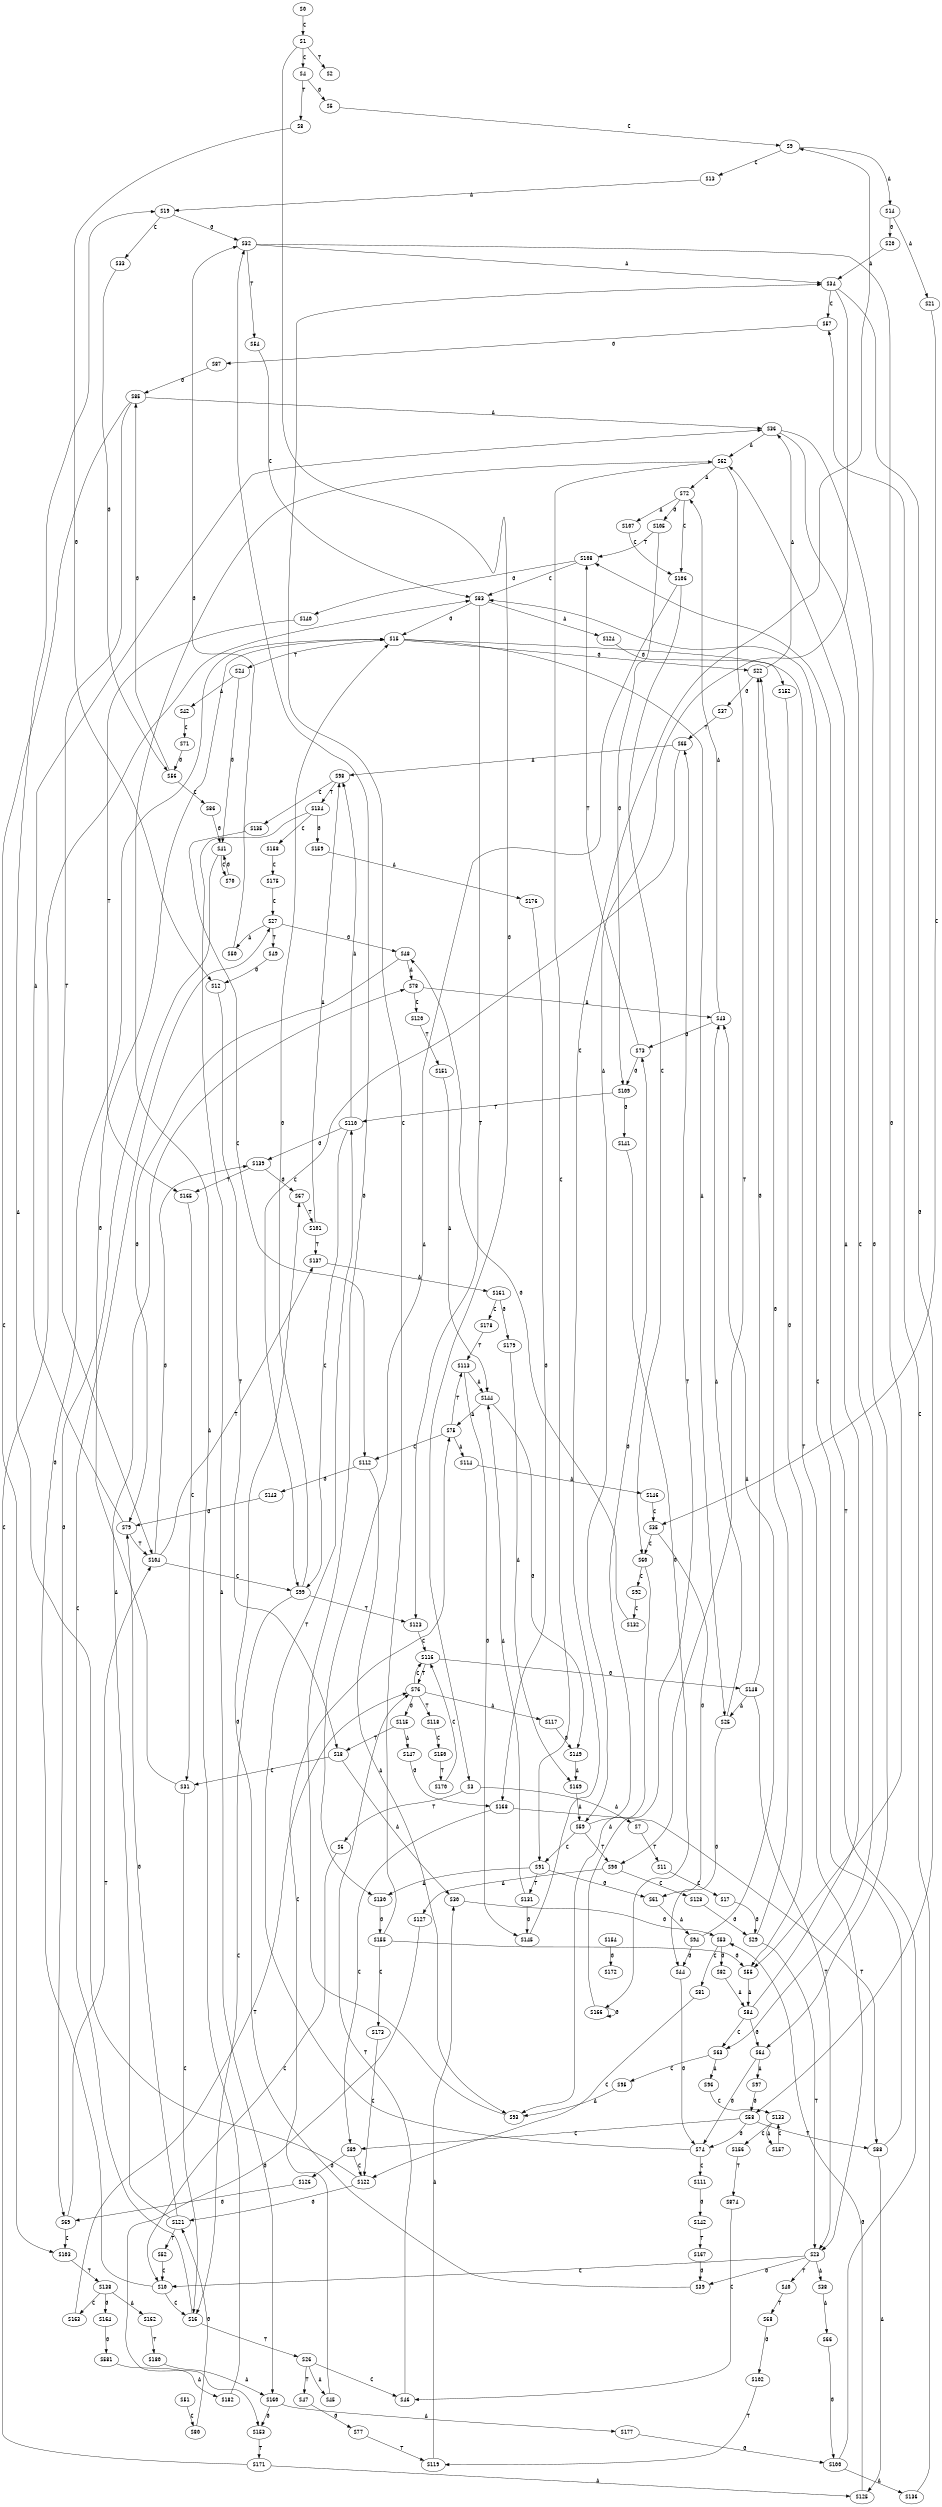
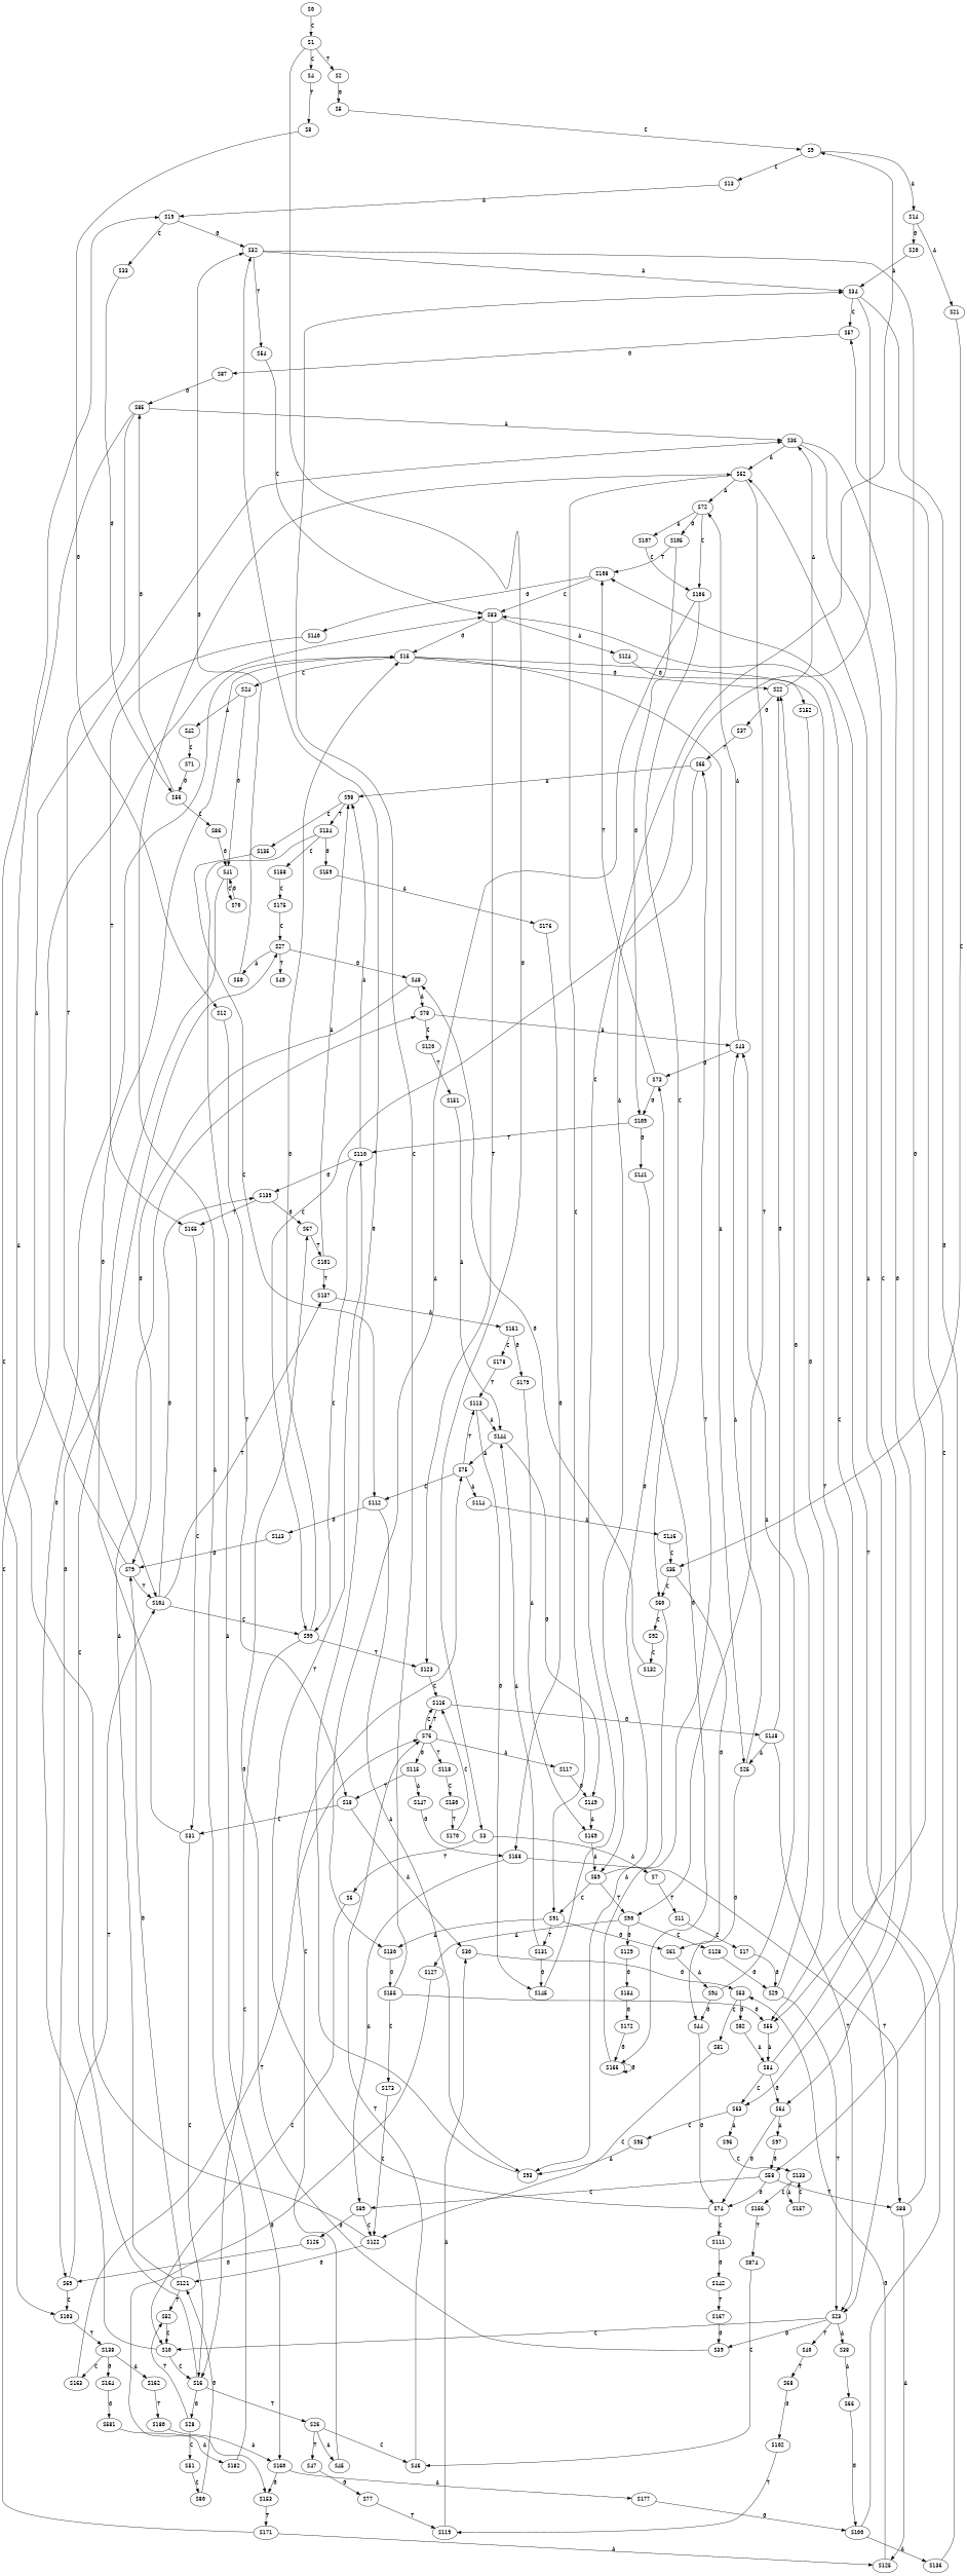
  strict digraph {
    fontname="DejaVu Sans Mono"
    node [fontname="DejaVu Sans Mono"]
    edge [fontname="DejaVu Sans Mono"]
    S0
    S1
    S2
    S3
    S4
    S5
    S6
    S7
    S8
    S9
    S10
    S11
    S12
    S13
    S14
    S15
    S16
    S17
    S18
    S19
    S20
    S21
    S22
    S23
    S24
    S25
    S26
    S27
+   S28
    S29
    S30
    S31
    S32
    S33
    S34
    S35
    S36
    S37
    S38
    S39
    S40
    S41
    S42
    S43
    S44
    S45
    S46
    S47
    S48
    S49
    S50
    S51
    S52
    S53
    S54
    S55
    S56
    S57
    S58
    S59
    S60
    S61
    S62
    S63
    S64
    S65
    S66
    S67
    S68
    S69
    S70
    S71
    S72
    S73
    S74
    S75
    S76
    S77
    S78
    S79
    S80
    S81
    S82
    S83
    S84
    S85
    S86
    S87
    S88
    S89
    S90
    S91
    S92
    S93
    S94
    S95
    S96
    S97
    S98
    S99
    S100
    S101
    S102
    S103
    S104
    S105
    S106
    S107
    S108
    S109
    S110
    S111
    S112
    S113
    S114
    S115
    S116
    S117
    S118
    S119
    S120
    S121
    S122
    S123
    S124
    S125
    S126
    S127
    S128
+   S129
    S130
    S131
    S132
    S133
    S134
    S135
    S136
    S137
    S138
    S139
    S140
    S141
    S142
    S143
    S144
    S145
    S146
    S147
    S148
    S149
    S150
    S151
    S152
    S153
    S154
    S155
    S156
    S157
    S158
    S159
    S160
    S161
    S162
    S163
    S164
    S165
    S166
    S167
    S168
    S169
    S170
    S171
    S172
    S173
    n175 [label=S874]
    S175
    S176
    S177
    S178
    S179
    S180
    n182 [label=S581]
    S182
    S0 -> S1 [label=C]
    S1 -> S2 [label=T]
    S1 -> S3 [label=G]
    S1 -> S4 [label=C]
-   S4 -> S5 [label=G]
+   S2 -> S5 [label=G]
    S3 -> S6 [label=T]
    S3 -> S7 [label=A]
    S4 -> S8 [label=T]
    S5 -> S9 [label=C]
    S6 -> S10 [label=C]
    S7 -> S11 [label=T]
    S8 -> S12 [label=G]
    S9 -> S13 [label=C]
    S9 -> S14 [label=A]
    S10 -> S15 [label=G]
    S10 -> S16 [label=C]
    S11 -> S17 [label=C]
    S12 -> S18 [label=T]
    S13 -> S19 [label=A]
    S14 -> S20 [label=G]
    S14 -> S21 [label=A]
    S15 -> S22 [label=G]
    S15 -> S23 [label=T]
-   S15 -> S24 [label=T]
+   S15 -> S24 [label=C]
    S15 -> S25 [label=A]
    S16 -> S26 [label=T]
    S16 -> S27 [label=C]
+   S16 -> S28 [label=G]
    S17 -> S29 [label=G]
    S18 -> S30 [label=A]
    S18 -> S31 [label=C]
    S19 -> S32 [label=G]
    S19 -> S33 [label=C]
    S20 -> S34 [label=A]
    S21 -> S35 [label=C]
    S22 -> S36 [label=A]
    S22 -> S37 [label=G]
    S23 -> S10 [label=C]
    S23 -> S38 [label=A]
    S23 -> S39 [label=G]
    S23 -> S40 [label=T]
    S24 -> S41 [label=G]
    S24 -> S42 [label=A]
    S25 -> S43 [label=A]
    S25 -> S44 [label=G]
    S26 -> S45 [label=A]
    S26 -> S46 [label=C]
    S26 -> S47 [label=T]
    S27 -> S48 [label=G]
    S27 -> S49 [label=T]
    S27 -> S50 [label=A]
+   S28 -> S51 [label=C]
+   S28 -> S52 [label=T]
    S29 -> S22 [label=G]
    S29 -> S23 [label=T]
    S30 -> S53 [label=G]
    S31 -> S15 [label=G]
    S31 -> S16 [label=C]
    S32 -> S34 [label=A]
    S32 -> S54 [label=T]
    S32 -> S55 [label=G]
    S33 -> S56 [label=G]
    S34 -> S57 [label=C]
    S34 -> S58 [label=G]
    S34 -> S59 [label=A]
    S35 -> S60 [label=C]
    S35 -> S61 [label=G]
    S36 -> S62 [label=A]
    S36 -> S63 [label=C]
    S36 -> S64 [label=G]
    S37 -> S65 [label=T]
    S38 -> S66 [label=A]
    S39 -> S67 [label=G]
    S40 -> S68 [label=T]
    S41 -> S69 [label=G]
    S41 -> S70 [label=C]
    S42 -> S71 [label=C]
    S43 -> S72 [label=A]
    S43 -> S73 [label=G]
    S44 -> S74 [label=G]
    S45 -> S75 [label=C]
    S46 -> S76 [label=T]
    S47 -> S77 [label=G]
    S48 -> S78 [label=A]
    S48 -> S79 [label=G]
-   S49 -> S12 [label=G]
    S50 -> S32 [label=G]
    S51 -> S80 [label=C]
    S52 -> S10 [label=C]
    S53 -> S81 [label=C]
    S53 -> S82 [label=G]
    S54 -> S83 [label=C]
    S55 -> S84 [label=A]
    S56 -> S85 [label=G]
    S56 -> S86 [label=C]
    S57 -> S87 [label=G]
    S58 -> S74 [label=G]
    S58 -> S88 [label=T]
    S58 -> S89 [label=C]
    S59 -> S73 [label=G]
    S59 -> S90 [label=T]
    S59 -> S91 [label=C]
    S60 -> S92 [label=C]
    S60 -> S93 [label=A]
    S61 -> S94 [label=A]
    S62 -> S72 [label=A]
    S62 -> S90 [label=T]
    S62 -> S91 [label=C]
    S63 -> S95 [label=C]
    S63 -> S96 [label=A]
    S64 -> S74 [label=G]
    S64 -> S97 [label=A]
    S65 -> S98 [label=A]
    S65 -> S99 [label=C]
    S66 -> S100 [label=G]
    S67 -> S101 [label=T]
    S68 -> S102 [label=G]
    S69 -> S103 [label=C]
    S69 -> S104 [label=T]
    S70 -> S41 [label=G]
    S71 -> S56 [label=G]
    S72 -> S105 [label=G]
    S72 -> S106 [label=C]
    S72 -> S107 [label=A]
    S73 -> S108 [label=T]
    S73 -> S109 [label=G]
    S74 -> S110 [label=T]
    S74 -> S111 [label=C]
    S75 -> S112 [label=C]
    S75 -> S113 [label=T]
    S75 -> S114 [label=A]
    S76 -> S115 [label=G]
    S76 -> S116 [label=C]
    S76 -> S117 [label=A]
    S76 -> S118 [label=T]
    S77 -> S119 [label=T]
    S78 -> S43 [label=A]
    S78 -> S120 [label=C]
    S79 -> S36 [label=A]
    S79 -> S104 [label=T]
    S80 -> S121 [label=G]
    S81 -> S122 [label=C]
    S82 -> S84 [label=A]
    S83 -> S15 [label=G]
    S83 -> S123 [label=T]
    S83 -> S124 [label=A]
    S84 -> S62 [label=A]
    S84 -> S63 [label=C]
    S84 -> S64 [label=G]
    S85 -> S36 [label=A]
    S85 -> S103 [label=C]
    S85 -> S104 [label=T]
    S86 -> S41 [label=G]
    S87 -> S85 [label=G]
    S88 -> S83 [label=C]
    S88 -> S125 [label=A]
    S89 -> S122 [label=C]
    S89 -> S126 [label=G]
    S90 -> S127 [label=A]
    S90 -> S128 [label=C]
+   S90 -> S129 [label=G]
    S91 -> S61 [label=G]
    S91 -> S130 [label=A]
    S91 -> S131 [label=T]
    S92 -> S132 [label=C]
    S93 -> S32 [label=G]
    S94 -> S43 [label=A]
    S94 -> S44 [label=G]
    S95 -> S93 [label=A]
    S96 -> S133 [label=C]
    S97 -> S58 [label=G]
    S98 -> S134 [label=T]
    S98 -> S135 [label=C]
    S99 -> S15 [label=G]
    S99 -> S16 [label=C]
    S99 -> S123 [label=T]
    S100 -> S108 [label=T]
    S100 -> S136 [label=A]
    S101 -> S98 [label=A]
    S101 -> S137 [label=T]
    S102 -> S119 [label=T]
    S103 -> S138 [label=T]
    S104 -> S99 [label=C]
    S104 -> S137 [label=T]
    S104 -> S139 [label=G]
    S105 -> S108 [label=T]
    S105 -> S109 [label=G]
    S106 -> S60 [label=C]
    S106 -> S130 [label=A]
    S107 -> S106 [label=C]
    S108 -> S83 [label=C]
    S108 -> S140 [label=G]
    S109 -> S110 [label=T]
    S109 -> S141 [label=G]
    S110 -> S98 [label=A]
    S110 -> S99 [label=C]
    S110 -> S139 [label=G]
    S111 -> S142 [label=G]
    S112 -> S93 [label=A]
    S112 -> S143 [label=G]
    S113 -> S144 [label=A]
    S113 -> S145 [label=G]
    S114 -> S146 [label=A]
    S115 -> S18 [label=T]
    S115 -> S147 [label=A]
    S116 -> S76 [label=T]
    S116 -> S148 [label=G]
    S117 -> S149 [label=G]
    S118 -> S150 [label=C]
    S119 -> S30 [label=A]
    S120 -> S151 [label=T]
    S121 -> S52 [label=T]
    S121 -> S78 [label=A]
    S121 -> S79 [label=G]
    S122 -> S19 [label=A]
    S122 -> S121 [label=G]
    S123 -> S116 [label=C]
    S124 -> S152 [label=G]
    S125 -> S53 [label=G]
    S126 -> S69 [label=G]
    S127 -> S153 [label=G]
    S128 -> S29 [label=G]
+   S129 -> S154 [label=G]
    S130 -> S155 [label=G]
    S131 -> S144 [label=A]
    S131 -> S145 [label=G]
    S132 -> S48 [label=G]
    S133 -> S156 [label=C]
    S133 -> S157 [label=A]
    S134 -> S158 [label=C]
    S134 -> S159 [label=G]
    S134 -> S160 [label=A]
    S135 -> S112 [label=C]
    S136 -> S57 [label=C]
    S137 -> S161 [label=A]
    S138 -> S162 [label=A]
    S138 -> S163 [label=C]
    S138 -> S164 [label=G]
    S139 -> S67 [label=G]
    S139 -> S165 [label=T]
    S140 -> S165 [label=T]
    S141 -> S166 [label=G]
    S142 -> S167 [label=T]
    S143 -> S79 [label=G]
    S144 -> S75 [label=A]
    S144 -> S149 [label=G]
    S145 -> S9 [label=C]
    S146 -> S35 [label=C]
    S147 -> S168 [label=G]
    S148 -> S22 [label=G]
    S148 -> S23 [label=T]
    S148 -> S25 [label=A]
    S149 -> S169 [label=A]
    S150 -> S170 [label=T]
    S151 -> S144 [label=A]
    S152 -> S55 [label=G]
    S153 -> S171 [label=T]
    S154 -> S172 [label=G]
    S155 -> S34 [label=C]
    S155 -> S55 [label=G]
    S155 -> S173 [label=C]
    S156 -> n175 [label=T]
    S157 -> S133 [label=C]
    S158 -> S175 [label=C]
    S159 -> S176 [label=A]
    S160 -> S153 [label=G]
    S160 -> S177 [label=A]
    S161 -> S178 [label=C]
    S161 -> S179 [label=G]
    S162 -> S180 [label=T]
    S163 -> S76 [label=T]
    S164 -> n182 [label=G]
    S165 -> S31 [label=C]
    S166 -> S65 [label=T]
    S166 -> S166 [label=G]
    S167 -> S39 [label=G]
    S168 -> S88 [label=T]
-   S168 -> S89 [label=C]
+   S168 -> S89 [label=A]
    S169 -> S59 [label=A]
    S170 -> S116 [label=C]
    S171 -> S83 [label=C]
    S171 -> S125 [label=A]
+   S172 -> S166 [label=G]
    S173 -> S122 [label=C]
    n175 -> S46 [label=C]
    S175 -> S27 [label=C]
    S176 -> S168 [label=G]
    S177 -> S100 [label=G]
    S178 -> S113 [label=T]
    S179 -> S169 [label=A]
    S180 -> S160 [label=A]
    n182 -> S182 [label=A]
    S182 -> S62 [label=A]
  }
